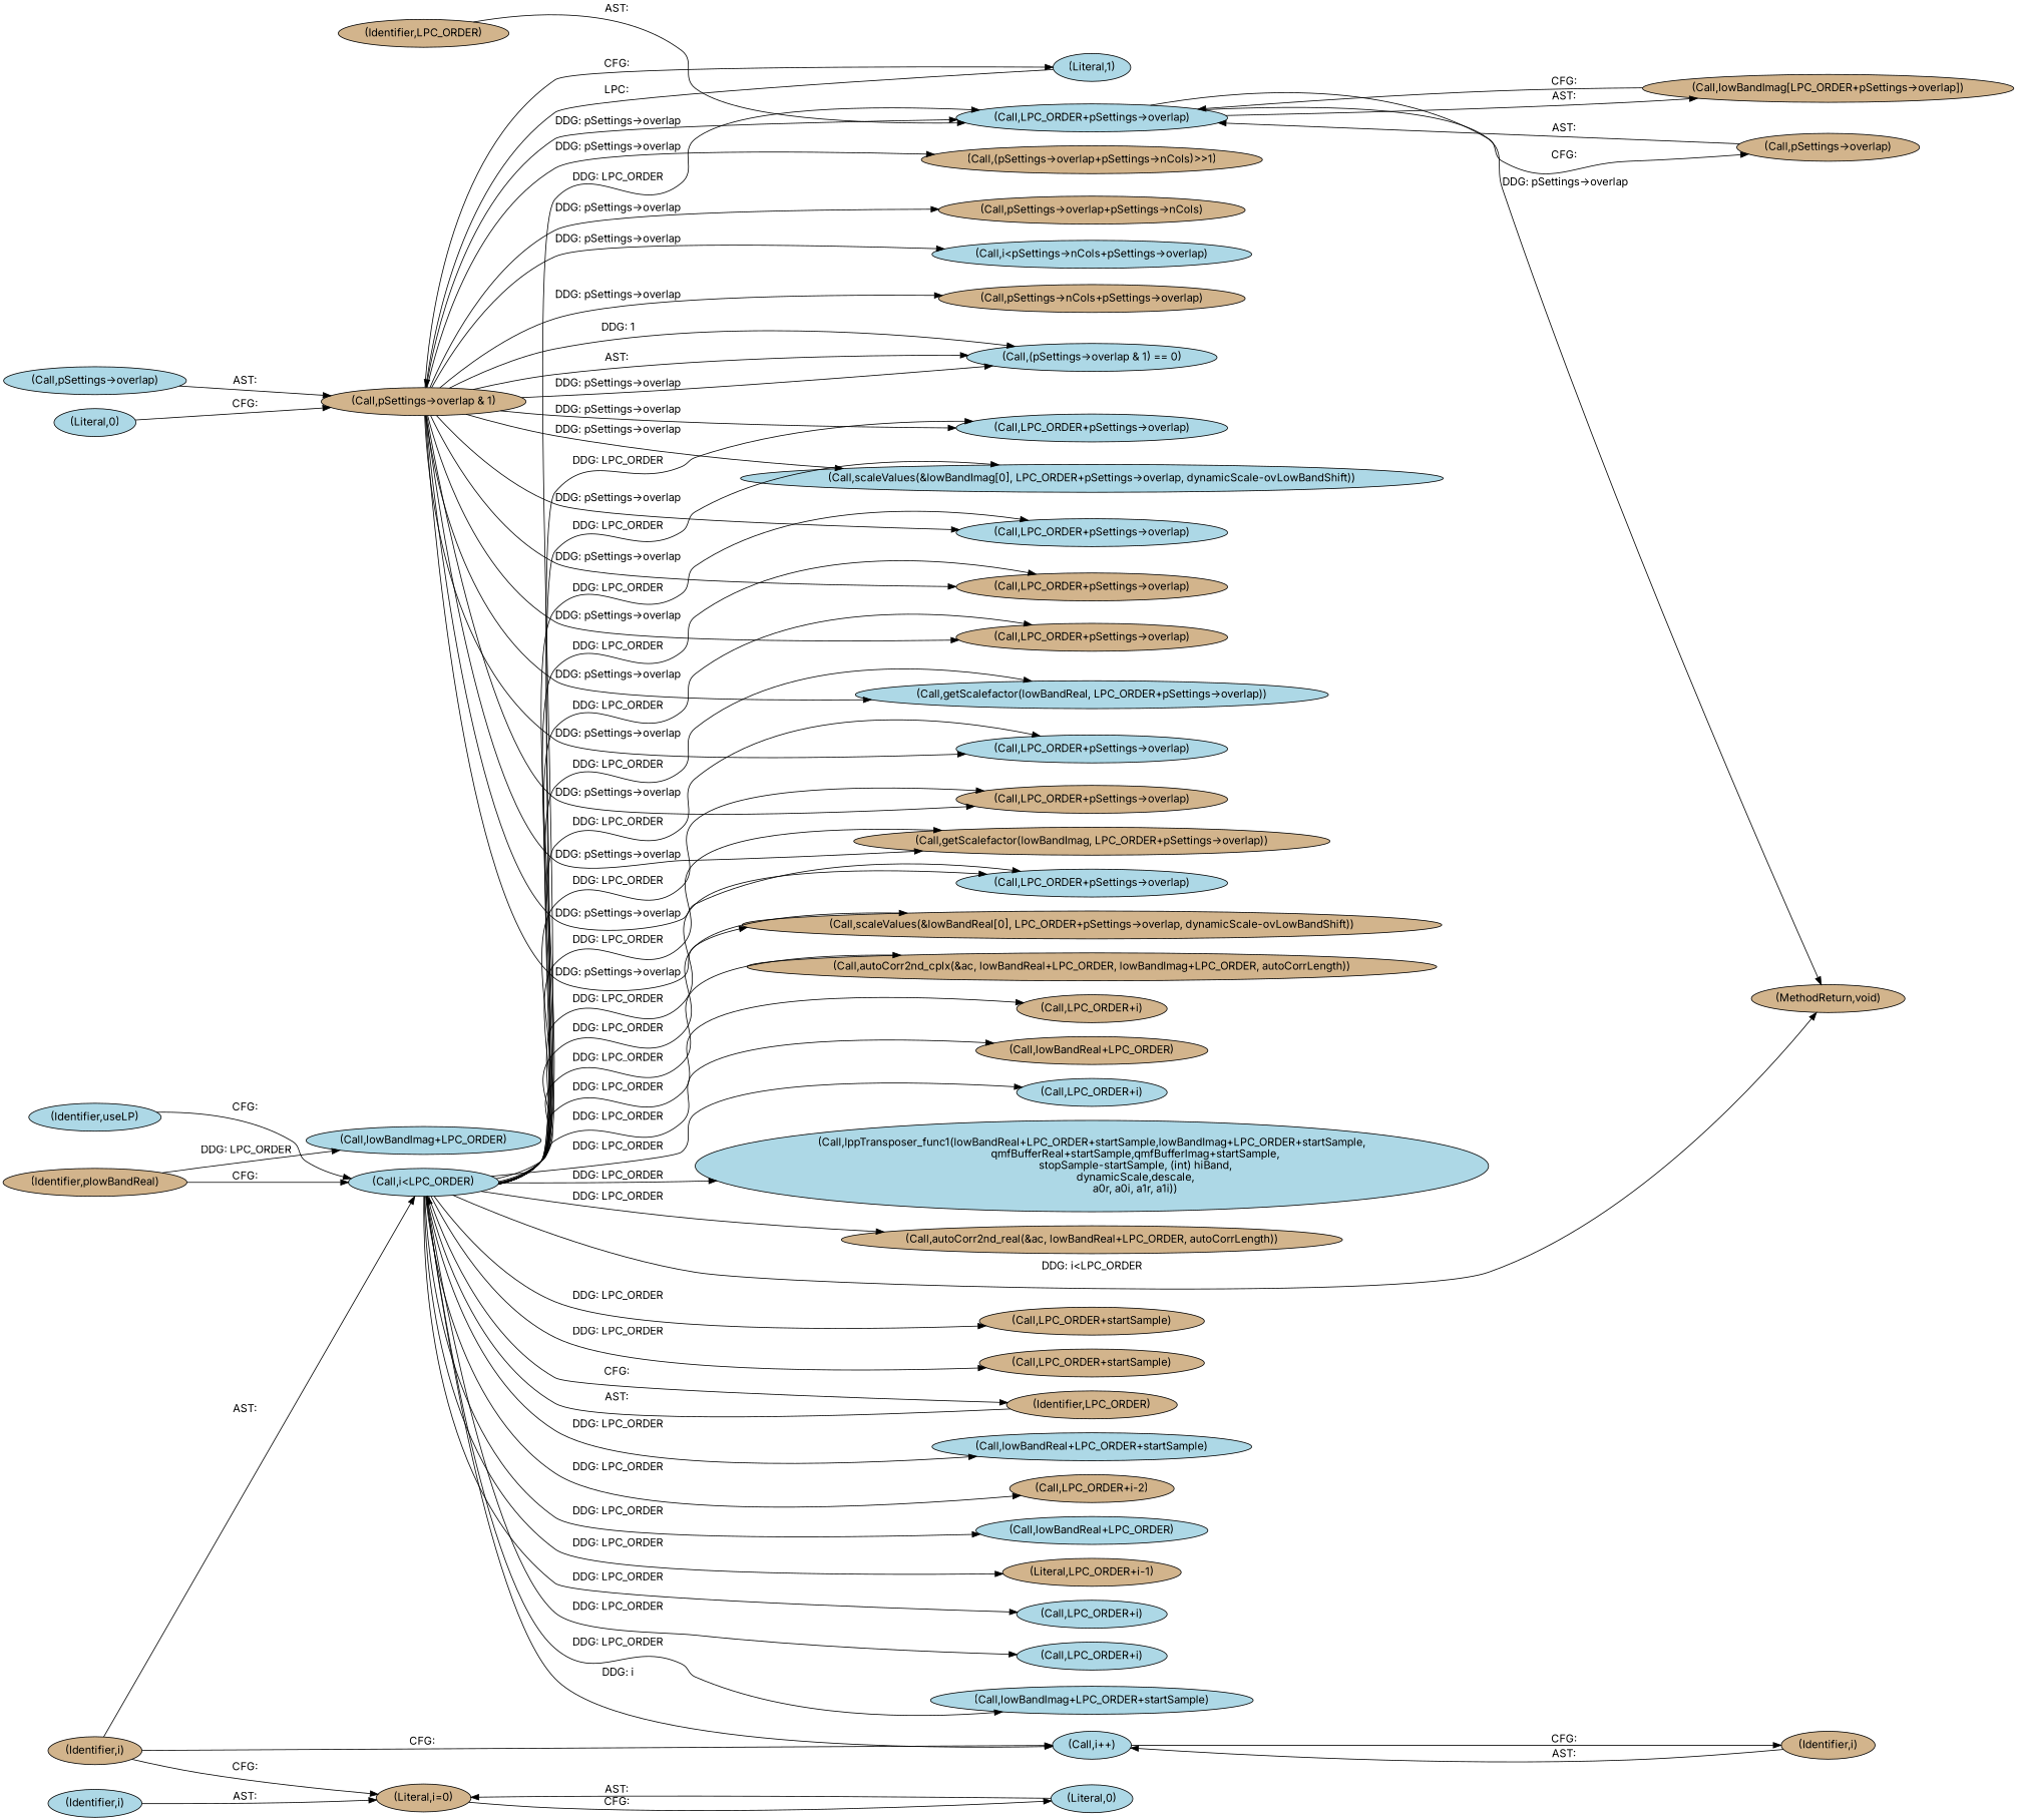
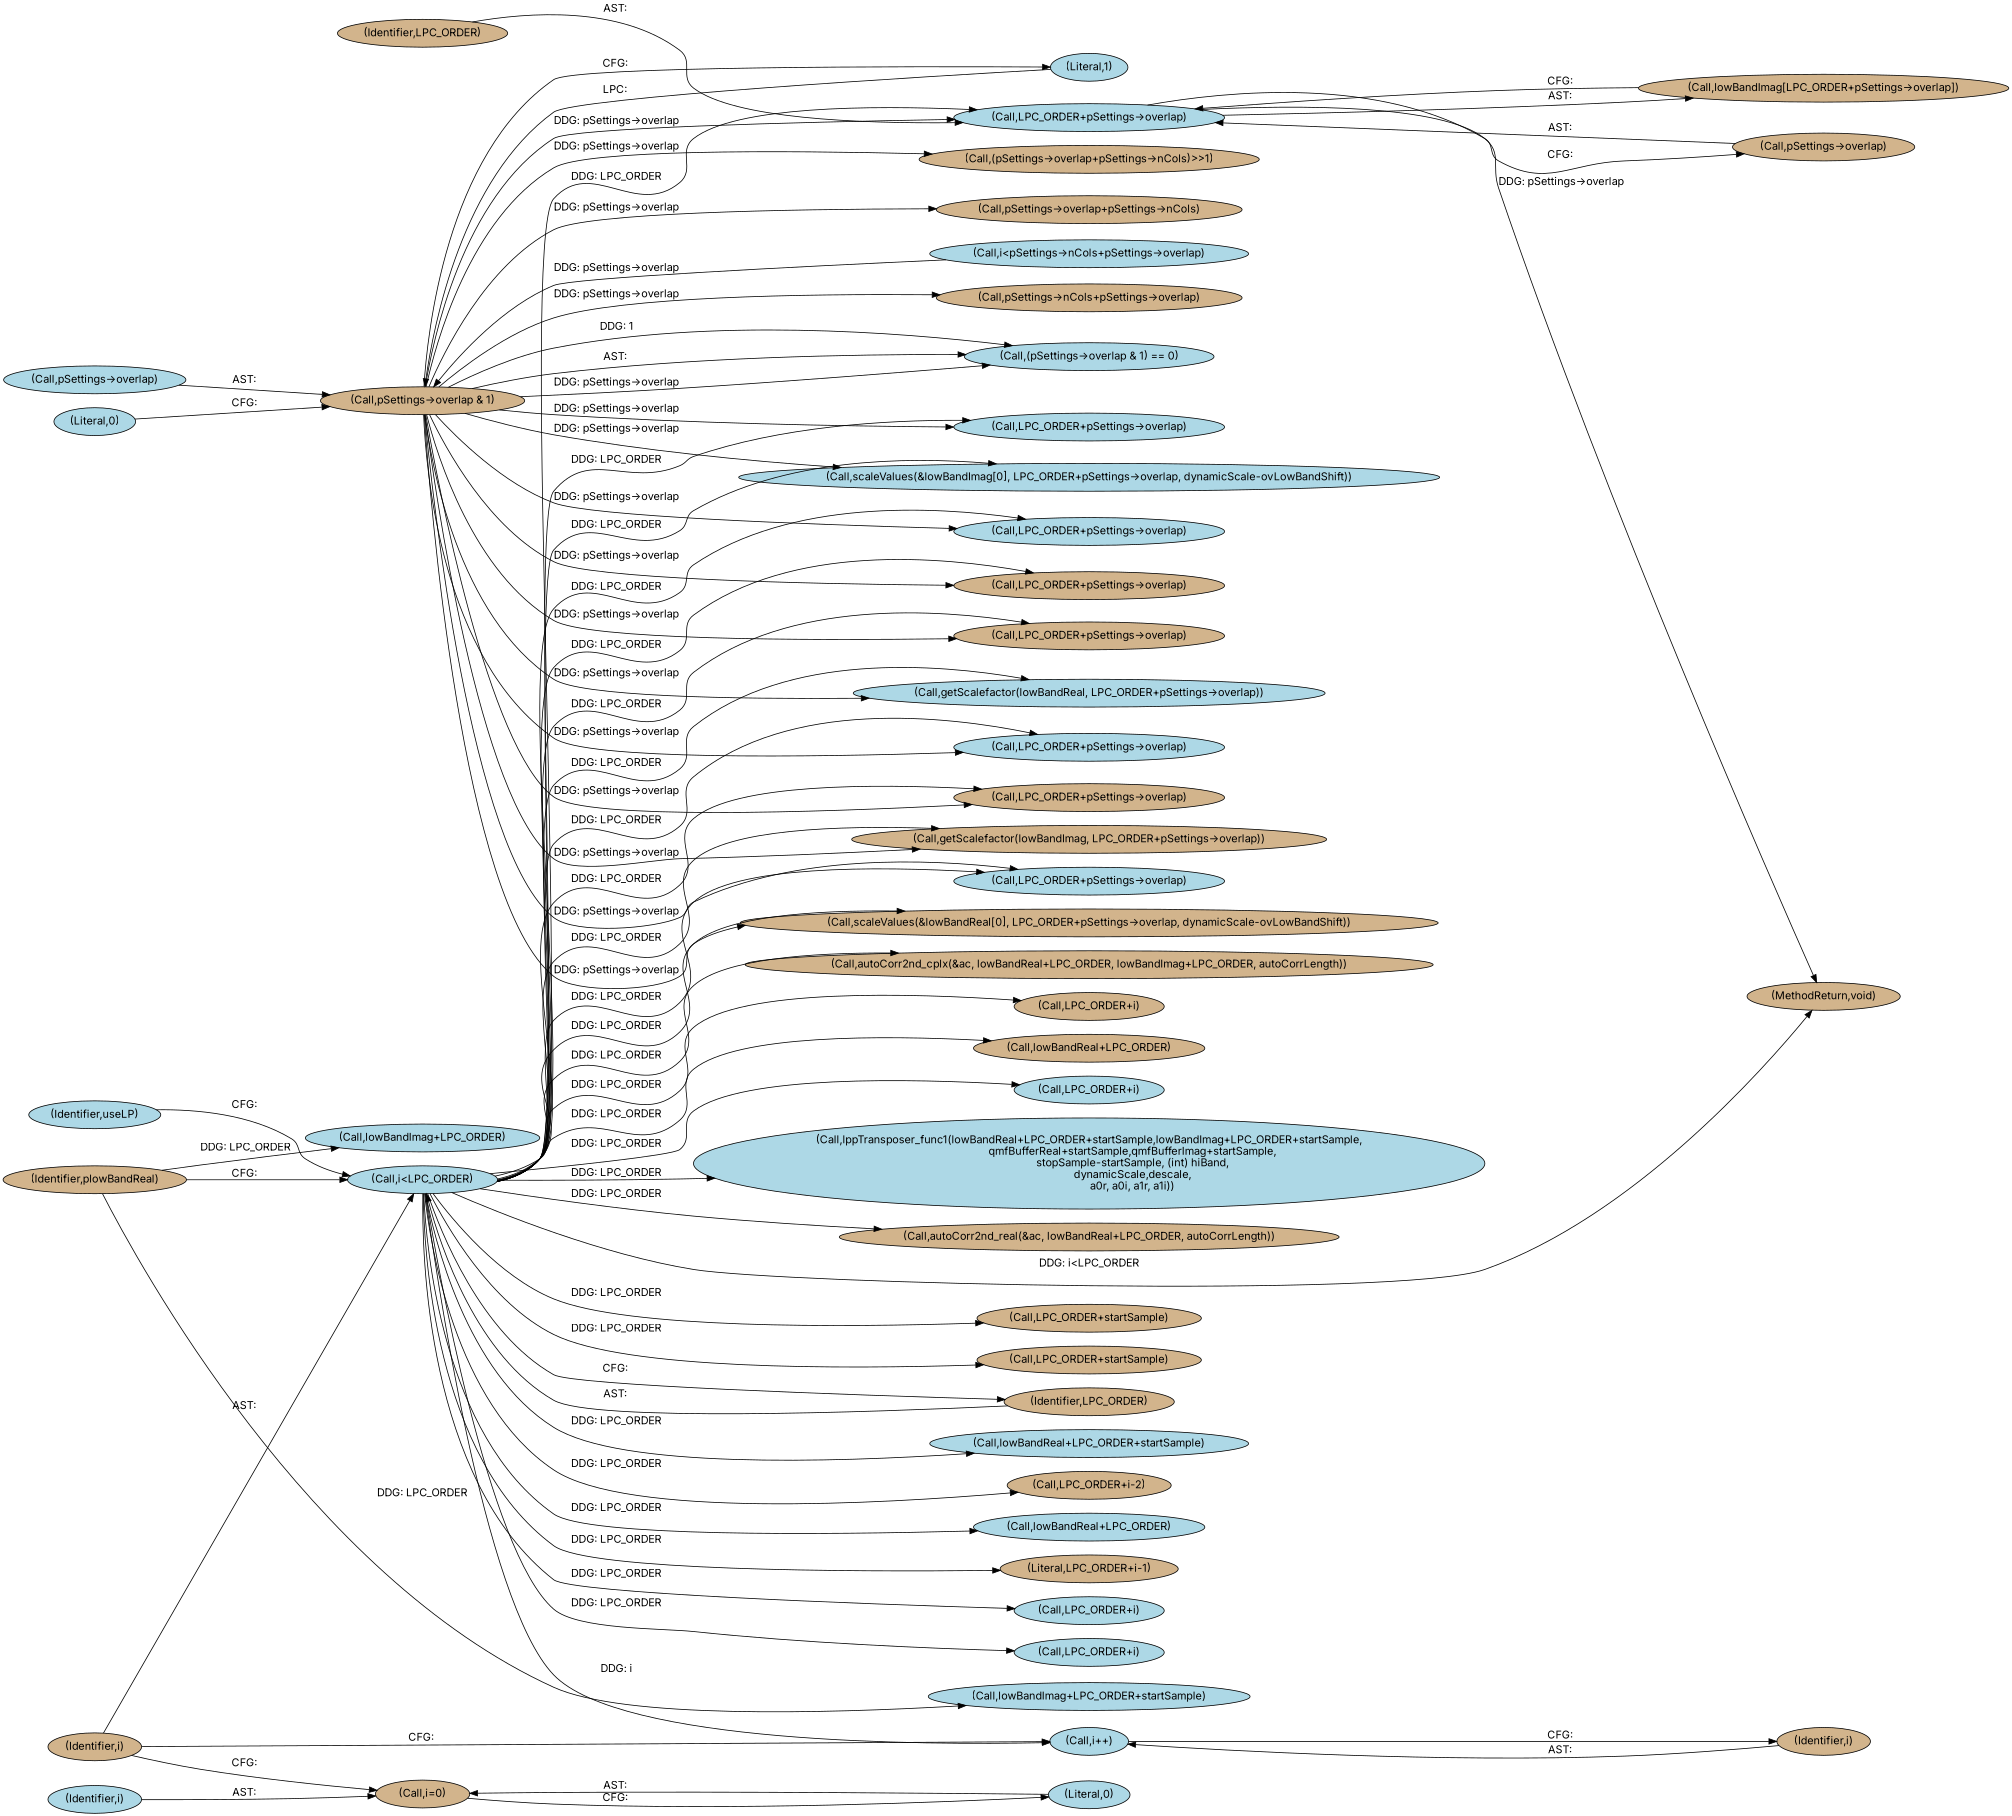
  digraph {
    fontname=Inter
    rankdir=LR
    node [fillcolor=tan fontname=Inter style=filled]
    edge [fontname=Inter]
    n1 [fillcolor=lightblue label="(Call,LPC_ORDER+pSettings->overlap)"]
    n2 [label="(Call,lowBandImag[LPC_ORDER+pSettings->overlap])"]
    n3 [label="(MethodReturn,void)"]
    n4 [label="(Call,pSettings->overlap)"]
    n5 [fillcolor=lightblue label="(Call,i<LPC_ORDER)"]
    n6 [fillcolor=lightblue label="(Call,i++)"]
    n7 [fillcolor=lightblue label="(Call,LPC_ORDER+pSettings->overlap)"]
    n8 [label="(Call,getScalefactor(lowBandImag, LPC_ORDER+pSettings->overlap))"]
    n9 [fillcolor=lightblue label="(Call,lowBandReal+LPC_ORDER+startSample)"]
    n10 [label="(Call,LPC_ORDER+i-2)"]
    n11 [fillcolor=lightblue label="(Call,lowBandReal+LPC_ORDER)"]
    n12 [label="(Call,scaleValues(&lowBandReal[0], LPC_ORDER+pSettings->overlap, dynamicScale-ovLowBandShift))"]
    n13 [fillcolor=lightblue label="(Call,scaleValues(&lowBandImag[0], LPC_ORDER+pSettings->overlap, dynamicScale-ovLowBandShift))"]
    n14 [fillcolor=lightblue label="(Call,LPC_ORDER+pSettings->overlap)"]
    n15 [label="(Call,LPC_ORDER+pSettings->overlap)"]
    n16 [label="(Literal,LPC_ORDER+i-1)"]
    n17 [label="(Call,LPC_ORDER+pSettings->overlap)"]
    n18 [fillcolor=lightblue label="(Call,getScalefactor(lowBandReal, LPC_ORDER+pSettings->overlap))"]
    n19 [fillcolor=lightblue label="(Call,LPC_ORDER+i)"]
    n20 [fillcolor=lightblue label="(Call,LPC_ORDER+i)"]
    n21 [label="(Call,LPC_ORDER+pSettings->overlap)"]
    n22 [label="(Call,autoCorr2nd_cplx(&ac, lowBandReal+LPC_ORDER, lowBandImag+LPC_ORDER, autoCorrLength))"]
    n23 [label="(Call,LPC_ORDER+i)"]
    n24 [label="(Call,lowBandReal+LPC_ORDER)"]
    n25 [fillcolor=lightblue label="(Call,LPC_ORDER+i)"]
    n26 [fillcolor=lightblue label="(Call,lowBandImag+LPC_ORDER+startSample)"]
    n27 [fillcolor=lightblue label="(Call,lppTransposer_func1(lowBandReal+LPC_ORDER+startSample,lowBandImag+LPC_ORDER+startSample,\n                              qmfBufferReal+startSample,qmfBufferImag+startSample,\n                              stopSample-startSample, (int) hiBand,\n                              dynamicScale,descale,\n                              a0r, a0i, a1r, a1i))"]
    n28 [fillcolor=lightblue label="(Call,LPC_ORDER+pSettings->overlap)"]
    n29 [label="(Call,autoCorr2nd_real(&ac, lowBandReal+LPC_ORDER, autoCorrLength))"]
    n30 [fillcolor=lightblue label="(Call,LPC_ORDER+pSettings->overlap)"]
    n31 [label="(Call,LPC_ORDER+startSample)"]
    n32 [label="(Call,LPC_ORDER+startSample)"]
    n33 [label="(Identifier,LPC_ORDER)"]
    n34 [label="(Identifier,i)"]
    n35 [fillcolor=lightblue label="(Call,lowBandImag+LPC_ORDER)"]
-   n36 [label="(Literal,i=0)"]
+   n36 [label="(Call,i=0)"]
    n37 [fillcolor=lightblue label="(Literal,0)"]
    n38 [label="(Call,pSettings->overlap & 1)"]
    n39 [label="(Call,(pSettings->overlap+pSettings->nCols)>>1)"]
    n40 [label="(Call,pSettings->overlap+pSettings->nCols)"]
    n41 [fillcolor=lightblue label="(Call,i<pSettings->nCols+pSettings->overlap)"]
    n42 [label="(Call,pSettings->nCols+pSettings->overlap)"]
    n43 [fillcolor=lightblue label="(Call,(pSettings->overlap & 1) == 0)"]
    n44 [fillcolor=lightblue label="(Literal,1)"]
    n45 [label="(Identifier,i)"]
    n46 [fillcolor=lightblue label="(Call,pSettings->overlap)"]
    n47 [fillcolor=lightblue label="(Identifier,i)"]
    n48 [fillcolor=lightblue label="(Literal,0)"]
    n49 [fillcolor=lightblue label="(Identifier,useLP)"]
    n50 [label="(Identifier,plowBandReal)"]
    n51 [label="(Identifier,LPC_ORDER)"]
    n1 -> n2 [label="AST: "]
    n1 -> n3 [label="DDG: pSettings->overlap"]
    n1 -> n4 [label="CFG: "]
    n2 -> n1 [label="CFG: "]
    n4 -> n1 [label="AST: "]
    n5 -> n1 [label="DDG: LPC_ORDER"]
    n5 -> n3 [label="DDG: i<LPC_ORDER"]
    n5 -> n6 [label="DDG: i"]
    n5 -> n7 [label="DDG: LPC_ORDER"]
    n5 -> n8 [label="DDG: LPC_ORDER"]
    n5 -> n9 [label="DDG: LPC_ORDER"]
    n5 -> n10 [label="DDG: LPC_ORDER"]
    n5 -> n11 [label="DDG: LPC_ORDER"]
    n5 -> n12 [label="DDG: LPC_ORDER"]
    n5 -> n13 [label="DDG: LPC_ORDER"]
    n5 -> n14 [label="DDG: LPC_ORDER"]
    n5 -> n15 [label="DDG: LPC_ORDER"]
    n5 -> n16 [label="DDG: LPC_ORDER"]
    n5 -> n17 [label="DDG: LPC_ORDER"]
    n5 -> n18 [label="DDG: LPC_ORDER"]
    n5 -> n19 [label="DDG: LPC_ORDER"]
    n5 -> n20 [label="DDG: LPC_ORDER"]
    n5 -> n21 [label="DDG: LPC_ORDER"]
    n5 -> n22 [label="DDG: LPC_ORDER"]
    n5 -> n23 [label="DDG: LPC_ORDER"]
    n5 -> n24 [label="DDG: LPC_ORDER"]
    n5 -> n25 [label="DDG: LPC_ORDER"]
-   n5 -> n26 [label="DDG: LPC_ORDER"]
+   n50 -> n26 [label="DDG: LPC_ORDER"]
    n5 -> n27 [label="DDG: LPC_ORDER"]
    n5 -> n28 [label="DDG: LPC_ORDER"]
    n5 -> n29 [label="DDG: LPC_ORDER"]
    n5 -> n30 [label="DDG: LPC_ORDER"]
    n5 -> n31 [label="DDG: LPC_ORDER"]
    n5 -> n32 [label="DDG: LPC_ORDER"]
    n5 -> n33 [label="CFG: "]
    n6 -> n34 [label="CFG: "]
    n33 -> n5 [label="AST: "]
    n34 -> n6 [label="AST: "]
    n36 -> n37 [label="CFG: "]
    n37 -> n36 [label="AST: "]
    n38 -> n1 [label="DDG: pSettings->overlap"]
    n38 -> n7 [label="DDG: pSettings->overlap"]
    n38 -> n8 [label="DDG: pSettings->overlap"]
    n38 -> n12 [label="DDG: pSettings->overlap"]
    n38 -> n13 [label="DDG: pSettings->overlap"]
    n38 -> n14 [label="DDG: pSettings->overlap"]
    n38 -> n15 [label="DDG: pSettings->overlap"]
    n38 -> n17 [label="DDG: pSettings->overlap"]
    n38 -> n18 [label="DDG: pSettings->overlap"]
    n38 -> n21 [label="DDG: pSettings->overlap"]
    n38 -> n28 [label="DDG: pSettings->overlap"]
    n38 -> n30 [label="DDG: pSettings->overlap"]
    n38 -> n39 [label="DDG: pSettings->overlap"]
    n38 -> n40 [label="DDG: pSettings->overlap"]
-   n38 -> n41 [label="DDG: pSettings->overlap"]
+   n41 -> n38 [label="DDG: pSettings->overlap"]
    n38 -> n42 [label="DDG: pSettings->overlap"]
    n38 -> n43 [label="AST: "]
    n38 -> n43 [label="DDG: pSettings->overlap"]
    n38 -> n43 [label="DDG: 1"]
    n38 -> n44 [label="CFG: "]
    n44 -> n38 [label="LPC: "]
    n45 -> n5 [label="AST: "]
    n45 -> n6 [label="CFG: "]
    n45 -> n36 [label="CFG: "]
    n46 -> n38 [label="AST: "]
    n47 -> n36 [label="AST: "]
    n48 -> n38 [label="CFG: "]
    n49 -> n5 [label="CFG: "]
    n50 -> n5 [label="CFG: "]
    n50 -> n35 [label="DDG: LPC_ORDER"]
    n51 -> n1 [label="AST: "]
  }
